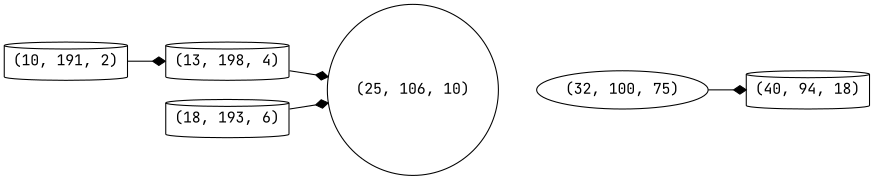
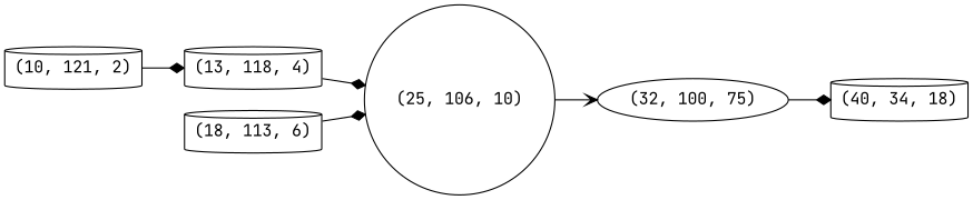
  digraph {
    fontname="JetBrains Mono"
    rankdir=LR
    node [fontname="JetBrains Mono" shape=cylinder]
    edge [arrowhead=diamond fontname="JetBrains Mono"]
-   "(10, 121, 2)" [label="(10, 191, 2)"]
-   "(13, 118, 4)" [label="(13, 198, 4)"]
+   "(10, 121, 2)"
+   "(13, 118, 4)"
    "(25, 106, 10)" [shape=circle]
-   "(18, 113, 6)" [label="(18, 193, 6)"]
+   "(18, 113, 6)"
    n5 [label="(32, 100, 75)" shape=ellipse]
-   "(40, 94, 18)"
+   "(40, 94, 18)" [label="(40, 34, 18)"]
    "(10, 121, 2)" -> "(13, 118, 4)"
    "(13, 118, 4)" -> "(25, 106, 10)"
+   "(25, 106, 10)" -> n5 [arrowhead=vee]
    "(18, 113, 6)" -> "(25, 106, 10)"
    n5 -> "(40, 94, 18)"
  }
